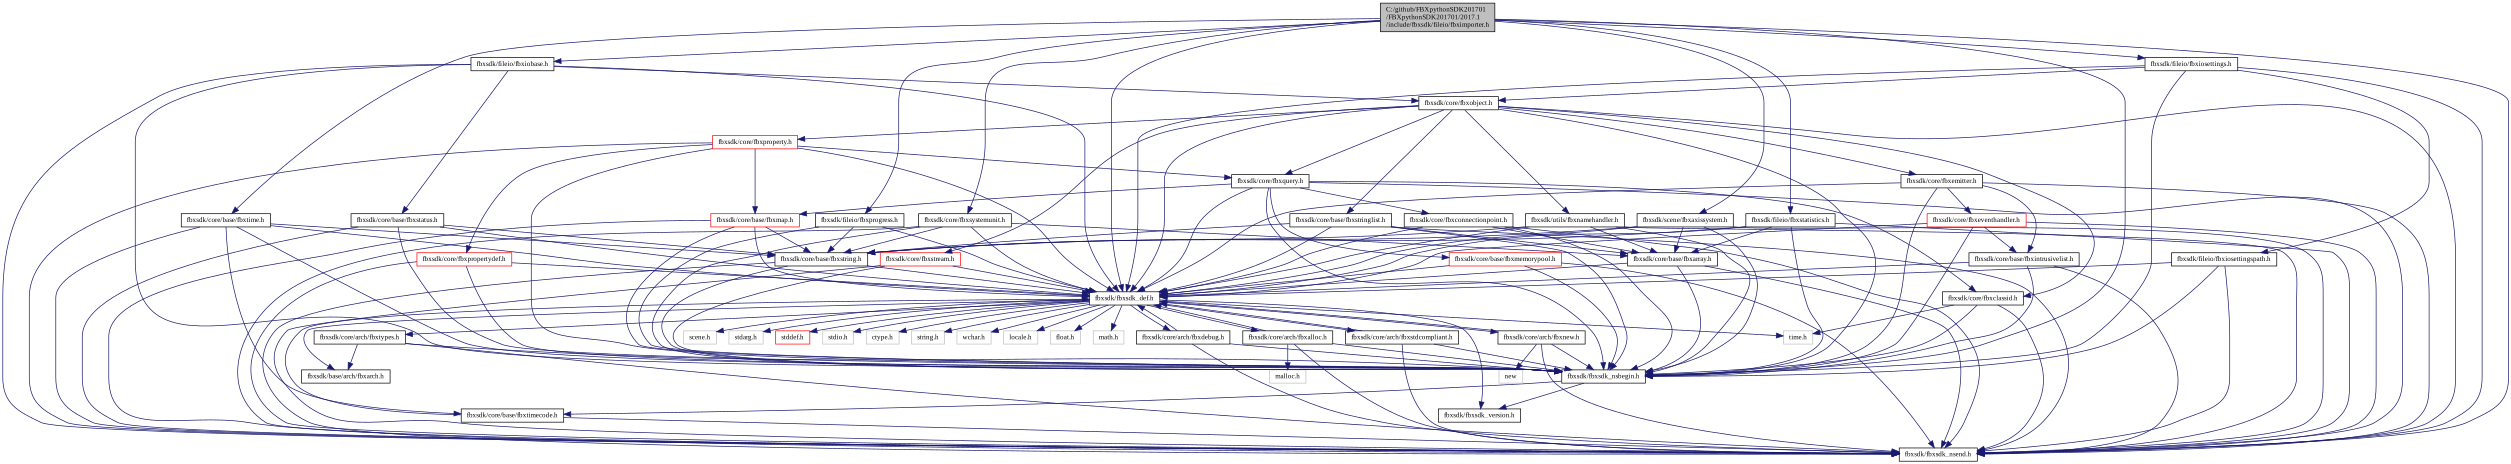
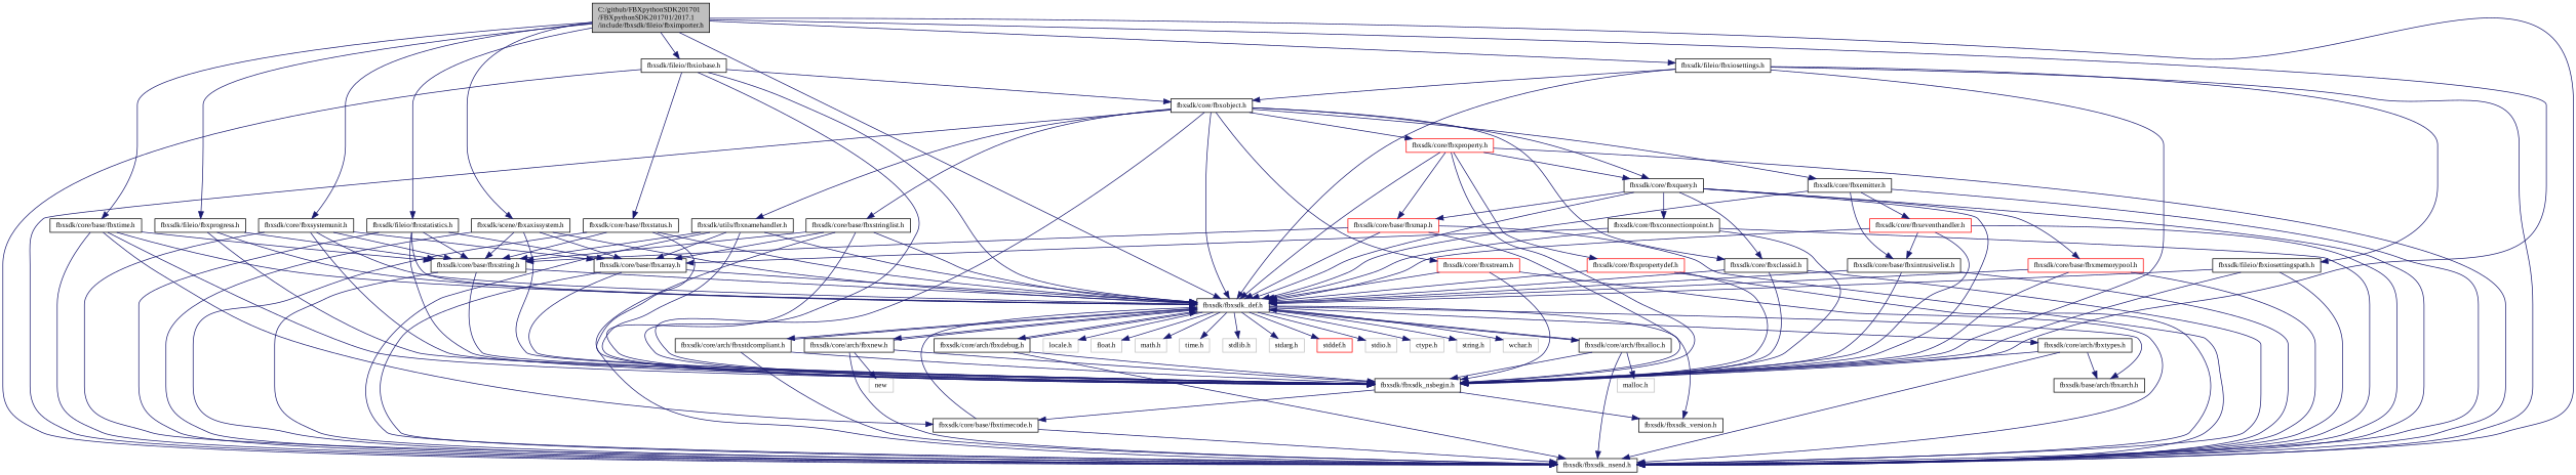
  digraph {
    fontname="Liberation Serif"
    node [color=black fillcolor=white fontname="Liberation Serif" fontsize=10 shape=record style=filled]
    edge [color=midnightblue fontname="Liberation Serif" fontsize=10 labelfontname=Helvetica labelfontsize=10 style=solid]
    n1 [fillcolor=grey75 fontcolor=black height=0.2 label="C:/github/FBXpythonSDK201701\l/FBXpythonSDK201701/2017.1\l/include/fbxsdk/fileio/fbximporter.h" width=0.4]
    n2 [height=0.2 label="fbxsdk/fbxsdk_def.h" width=0.4]
    n3 [height=0.2 label="fbxsdk/fbxsdk_nsbegin.h" width=0.4]
    n4 [height=0.2 label="fbxsdk/fbxsdk_nsend.h" width=0.4]
    n5 [height=0.2 label="fbxsdk/core/fbxsystemunit.h" width=0.4]
    n6 [height=0.2 label="fbxsdk/core/base/fbxtime.h" width=0.4]
    n7 [height=0.2 label="fbxsdk/fileio/fbxiobase.h" width=0.4]
    n8 [height=0.2 label="fbxsdk/fileio/fbxprogress.h" width=0.4]
    n9 [height=0.2 label="fbxsdk/fileio/fbxiosettings.h" width=0.4]
    n10 [height=0.2 label="fbxsdk/fileio/fbxstatistics.h" width=0.4]
    n11 [height=0.2 label="fbxsdk/scene/fbxaxissystem.h" width=0.4]
-   n12 [color=grey75 height=0.2 label="scene.h" width=0.4]
+   n12 [color=grey75 height=0.2 label="stdlib.h" width=0.4]
    n13 [color=grey75 height=0.2 label="stdarg.h" width=0.4]
    n14 [color=red height=0.2 label="stddef.h" width=0.4]
    n15 [color=grey75 height=0.2 label="stdio.h" width=0.4]
    n16 [color=grey75 height=0.2 label="ctype.h" width=0.4]
    n17 [color=grey75 height=0.2 label="string.h" width=0.4]
    n18 [color=grey75 height=0.2 label="wchar.h" width=0.4]
    n19 [color=grey75 height=0.2 label="locale.h" width=0.4]
    n20 [color=grey75 height=0.2 label="float.h" width=0.4]
    n21 [color=grey75 height=0.2 label="math.h" width=0.4]
    n22 [color=grey75 height=0.2 label="time.h" width=0.4]
    n23 [height=0.2 label="fbxsdk/fbxsdk_version.h" width=0.4]
    n24 [height=0.2 label="fbxsdk/base/arch/fbxarch.h" width=0.4]
    n25 [height=0.2 label="fbxsdk/core/arch/fbxtypes.h" width=0.4]
    n26 [height=0.2 label="fbxsdk/core/arch/fbxdebug.h" width=0.4]
    n27 [height=0.2 label="fbxsdk/core/arch/fbxalloc.h" width=0.4]
    n28 [height=0.2 label="fbxsdk/core/arch/fbxnew.h" width=0.4]
    n29 [height=0.2 label="fbxsdk/core/arch/fbxstdcompliant.h" width=0.4]
    n30 [height=0.2 label="fbxsdk/core/base/fbxtimecode.h" width=0.4]
    n31 [height=0.2 label="fbxsdk/core/base/fbxstring.h" width=0.4]
    n32 [height=0.2 label="fbxsdk/core/base/fbxarray.h" width=0.4]
    n33 [height=0.2 label="fbxsdk/core/fbxobject.h" width=0.4]
    n34 [height=0.2 label="fbxsdk/core/base/fbxstatus.h" width=0.4]
    n35 [height=0.2 label="fbxsdk/fileio/fbxiosettingspath.h" width=0.4]
    n36 [color=grey75 height=0.2 label="malloc.h" width=0.4]
    n37 [color=grey75 height=0.2 label=new width=0.4]
    n38 [height=0.2 label="fbxsdk/core/fbxclassid.h" width=0.4]
    n39 [height=0.2 label="fbxsdk/core/fbxquery.h" width=0.4]
    n40 [height=0.2 label="fbxsdk/core/fbxemitter.h" width=0.4]
    n41 [color=red height=0.2 label="fbxsdk/core/fbxproperty.h" width=0.4]
    n42 [color=red height=0.2 label="fbxsdk/core/fbxstream.h" width=0.4]
    n43 [height=0.2 label="fbxsdk/core/base/fbxstringlist.h" width=0.4]
    n44 [height=0.2 label="fbxsdk/utils/fbxnamehandler.h" width=0.4]
    n45 [height=0.2 label="fbxsdk/core/fbxconnectionpoint.h" width=0.4]
    n46 [color=red height=0.2 label="fbxsdk/core/base/fbxmap.h" width=0.4]
    n47 [color=red height=0.2 label="fbxsdk/core/base/fbxmemorypool.h" width=0.4]
    n48 [height=0.2 label="fbxsdk/core/base/fbxintrusivelist.h" width=0.4]
    n49 [color=red height=0.2 label="fbxsdk/core/fbxeventhandler.h" width=0.4]
    n50 [color=red height=0.2 label="fbxsdk/core/fbxpropertydef.h" width=0.4]
    n1 -> n2
    n1 -> n3
    n1 -> n4
    n1 -> n5
    n1 -> n6
    n1 -> n7
    n1 -> n8
    n1 -> n9
    n1 -> n10
    n1 -> n11
    n2 -> n12
    n2 -> n13
    n2 -> n14
    n2 -> n15
    n2 -> n16
    n2 -> n17
    n2 -> n18
    n2 -> n19
    n2 -> n20
    n2 -> n21
    n2 -> n22
    n2 -> n23
    n2 -> n24
    n2 -> n25
    n2 -> n26
    n2 -> n27
    n2 -> n28
    n2 -> n29
    n3 -> n23
    n3 -> n30
    n5 -> n2
    n5 -> n3
    n5 -> n4
    n5 -> n31
    n5 -> n32
    n6 -> n2
    n6 -> n3
    n6 -> n4
    n6 -> n30
    n6 -> n31
    n7 -> n2
    n7 -> n3
    n7 -> n4
    n7 -> n33
    n7 -> n34
    n8 -> n2
    n8 -> n3
    n8 -> n31
    n9 -> n2
    n9 -> n3
    n9 -> n4
    n9 -> n33
    n9 -> n35
    n10 -> n2
    n10 -> n3
    n10 -> n4
    n10 -> n31
    n10 -> n32
    n11 -> n2
    n11 -> n3
    n11 -> n4
    n11 -> n31
    n11 -> n32
    n25 -> n3
    n25 -> n4
    n25 -> n24
    n26 -> n2
    n26 -> n3
    n26 -> n4
    n27 -> n2
    n27 -> n3
    n27 -> n4
    n27 -> n36
    n28 -> n2
    n28 -> n3
    n28 -> n4
    n28 -> n37
    n29 -> n2
    n29 -> n3
    n29 -> n4
    n30 -> n2
    n30 -> n4
    n31 -> n2
    n31 -> n3
    n31 -> n4
    n32 -> n2
    n32 -> n3
    n32 -> n4
    n33 -> n2
    n33 -> n3
    n33 -> n4
    n33 -> n38
    n33 -> n39
    n33 -> n40
    n33 -> n41
    n33 -> n42
    n33 -> n43
    n33 -> n44
    n34 -> n2
    n34 -> n3
    n34 -> n4
    n34 -> n31
    n35 -> n2
    n35 -> n3
    n35 -> n4
-   n38 -> n22
+   n38 -> n2
    n38 -> n3
    n38 -> n4
    n39 -> n2
    n39 -> n3
    n39 -> n4
    n39 -> n38
    n39 -> n45
    n39 -> n46
    n39 -> n47
    n40 -> n2
-   n40 -> n3
    n40 -> n4
    n40 -> n48
    n40 -> n49
    n41 -> n2
    n41 -> n3
    n41 -> n4
    n41 -> n39
    n41 -> n46
    n41 -> n50
    n42 -> n2
    n42 -> n3
    n42 -> n4
    n43 -> n2
    n43 -> n3
    n43 -> n4
    n43 -> n31
    n43 -> n32
    n44 -> n2
    n44 -> n3
    n44 -> n4
    n44 -> n31
    n44 -> n32
    n45 -> n2
    n45 -> n3
    n45 -> n4
    n45 -> n32
    n46 -> n2
    n46 -> n3
    n46 -> n4
    n46 -> n31
    n47 -> n2
    n47 -> n3
    n47 -> n4
    n48 -> n2
    n48 -> n3
    n48 -> n4
    n49 -> n2
    n49 -> n3
    n49 -> n4
    n49 -> n48
    n50 -> n2
    n50 -> n3
    n50 -> n4
  }
